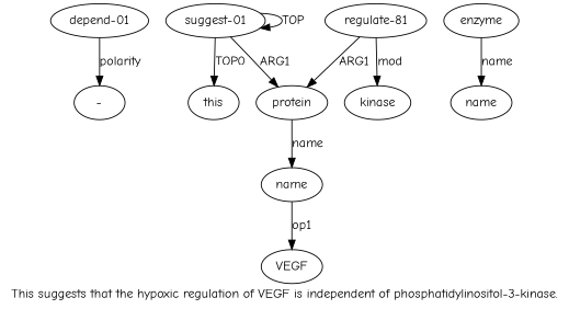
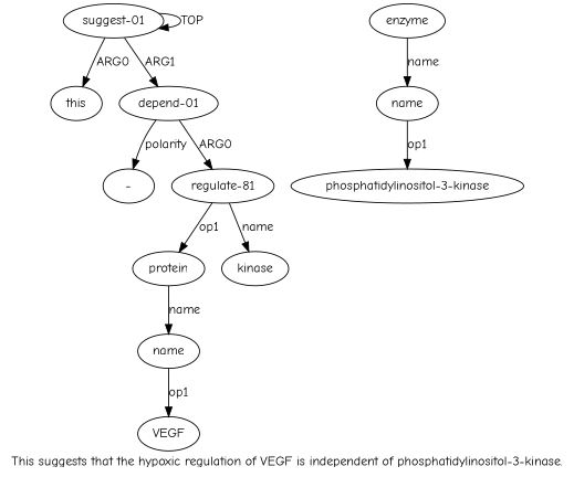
  digraph {
    fontname="Comic Neue"
    label="This suggests that the hypoxic regulation of VEGF is independent of phosphatidylinositol-3-kinase."
    node [color=black fontname="Comic Neue" gold_ind=-1 gold_label=name test_ind=-1 test_label=name]
    edge [color=black fontname="Comic Neue" gold_label=ARG0 test_label=ARG0]
    n1 [gold_label="-" label="-" test_label="-"]
+   n2 [gold_label="phosphatidylinositol-3-kinase" label="phosphatidylinositol-3-kinase" test_label="phosphatidylinositol-3-kinase"]
    n3 [gold_label=VEGF label=VEGF test_label=VEGF]
    n4 [gold_ind=1 gold_label=this label=this test_ind=1 test_label=this]
    n5 [gold_ind=0 gold_label="suggest-01" label="suggest-01" test_ind=0 test_label="suggest-01"]
    n6 [gold_ind=2 gold_label="depend-01" label="depend-01" test_ind=2 test_label="depend-01"]
    n7 [gold_ind=3 gold_label="regulate-01" label="regulate-81" test_ind=3 test_label="regulate-01"]
    n8 [gold_ind=4 gold_label=protein label=protein test_ind=4 test_label=protein]
    n9 [gold_ind=6 gold_label=hypoxia label=kinase test_ind=6 test_label=hypoxia]
    n10 [gold_ind=7 gold_label=enzyme label=enzyme test_ind=7 test_label=enzyme]
    n11 [gold_ind=8 label=name test_ind=8]
    n12 [gold_ind=5 label=name test_ind=5]
-   n5 -> n4 [label=TOP0]
+   n5 -> n4 [label=ARG0]
    n5 -> n5 [gold_label=TOP label=TOP test_label=TOP]
-   n5 -> n8 [gold_label=ARG1 label=ARG1 test_label=ARG1]
+   n5 -> n6 [gold_label=ARG1 label=ARG1 test_label=ARG1]
    n6 -> n1 [gold_label=polarity label=polarity test_label=polarity]
-   n7 -> n8 [gold_label=ARG1 label=ARG1 test_label=ARG1]
-   n7 -> n9 [gold_label=mod label=mod test_label=mod]
+   n6 -> n7 [label=ARG0]
+   n7 -> n8 [gold_label=ARG1 label=op1 test_label=ARG1]
+   n7 -> n9 [gold_label=mod label=name test_label=mod]
    n8 -> n12 [gold_label=name label=name test_label=name]
    n10 -> n11 [gold_label=name label=name test_label=name]
+   n11 -> n2 [gold_label=op1 label=op1 test_label=op1]
    n12 -> n3 [gold_label=op1 label=op1 test_label=op1]
  }
